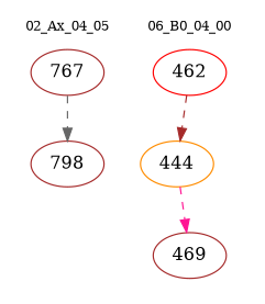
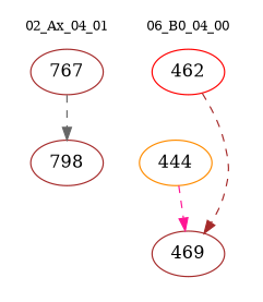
  digraph {
    node [color=brown]
    edge [style=dashed]
    n1 [label=767]
    n2 [label=798]
    n3 [color=red label=462]
    n4 [color=darkorange label=444]
    n5 [label=469]
    subgraph cluster_1 {
      color=white
      fontsize=10
-     label="02_Ax_04_05"
+     label="02_Ax_04_01"
      n1
      n2
    }
    subgraph cluster_2 {
      color=white
      fontsize=10
      label="06_B0_04_00"
      n3
      n4
      n5
    }
    n1 -> n2 [color=gray40]
-   n3 -> n4 [color=brown]
+   n3 -> n5 [color=brown]
    n4 -> n5 [color=deeppink]
  }
